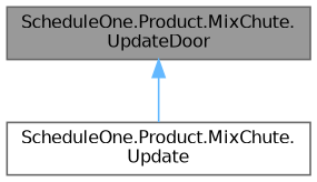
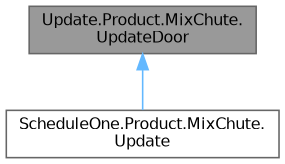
  digraph {
    rankdir=TB
    node [fontname=Helvetica fontsize=10 shape=box style=filled]
-   n1 [color=gray40 fillcolor=grey60 fontcolor=black height=0.2 label="ScheduleOne.Product.MixChute.\lUpdateDoor" width=0.4]
+   n1 [color=gray40 fillcolor=grey60 fontcolor=black height=0.2 label="Update.Product.MixChute.\lUpdateDoor" width=0.4]
    n2 [color=grey40 fillcolor=white height=0.2 label="ScheduleOne.Product.MixChute.\lUpdate" width=0.4]
    n1 -> n2 [color=steelblue1 dir=back fontname=Helvetica fontsize=10 labelfontname=Helvetica labelfontsize=10 style=solid]
  }
